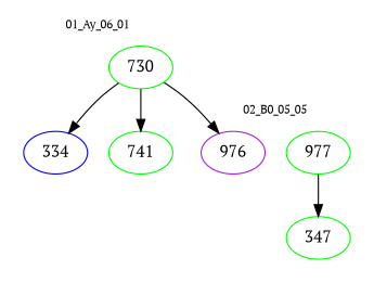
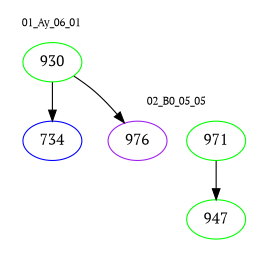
  digraph {
    fontname="PT Serif"
    node [color=green fontname="PT Serif"]
    edge [color=black fontname="PT Serif"]
-   n1 [label=730]
-   n2 [color=blue label=334]
-   n3 [label=741]
-   n4 [label=977]
-   n5 [label=347]
+   n1 [label=930]
+   n2 [color=blue label=734]
+   n4 [label=971]
+   n5 [label=947]
    n6 [color=purple label=976]
    subgraph cluster_1 {
      color=white
      fontsize=10
      label="01_Ay_06_01"
      n1
      n2
-     n3
    }
    subgraph cluster_2 {
      color=white
      fontsize=10
      label="02_B0_05_05"
      n4
      n5
      n6
    }
    n1 -> n2
-   n1 -> n3
    n1 -> n6
    n4 -> n5
  }
